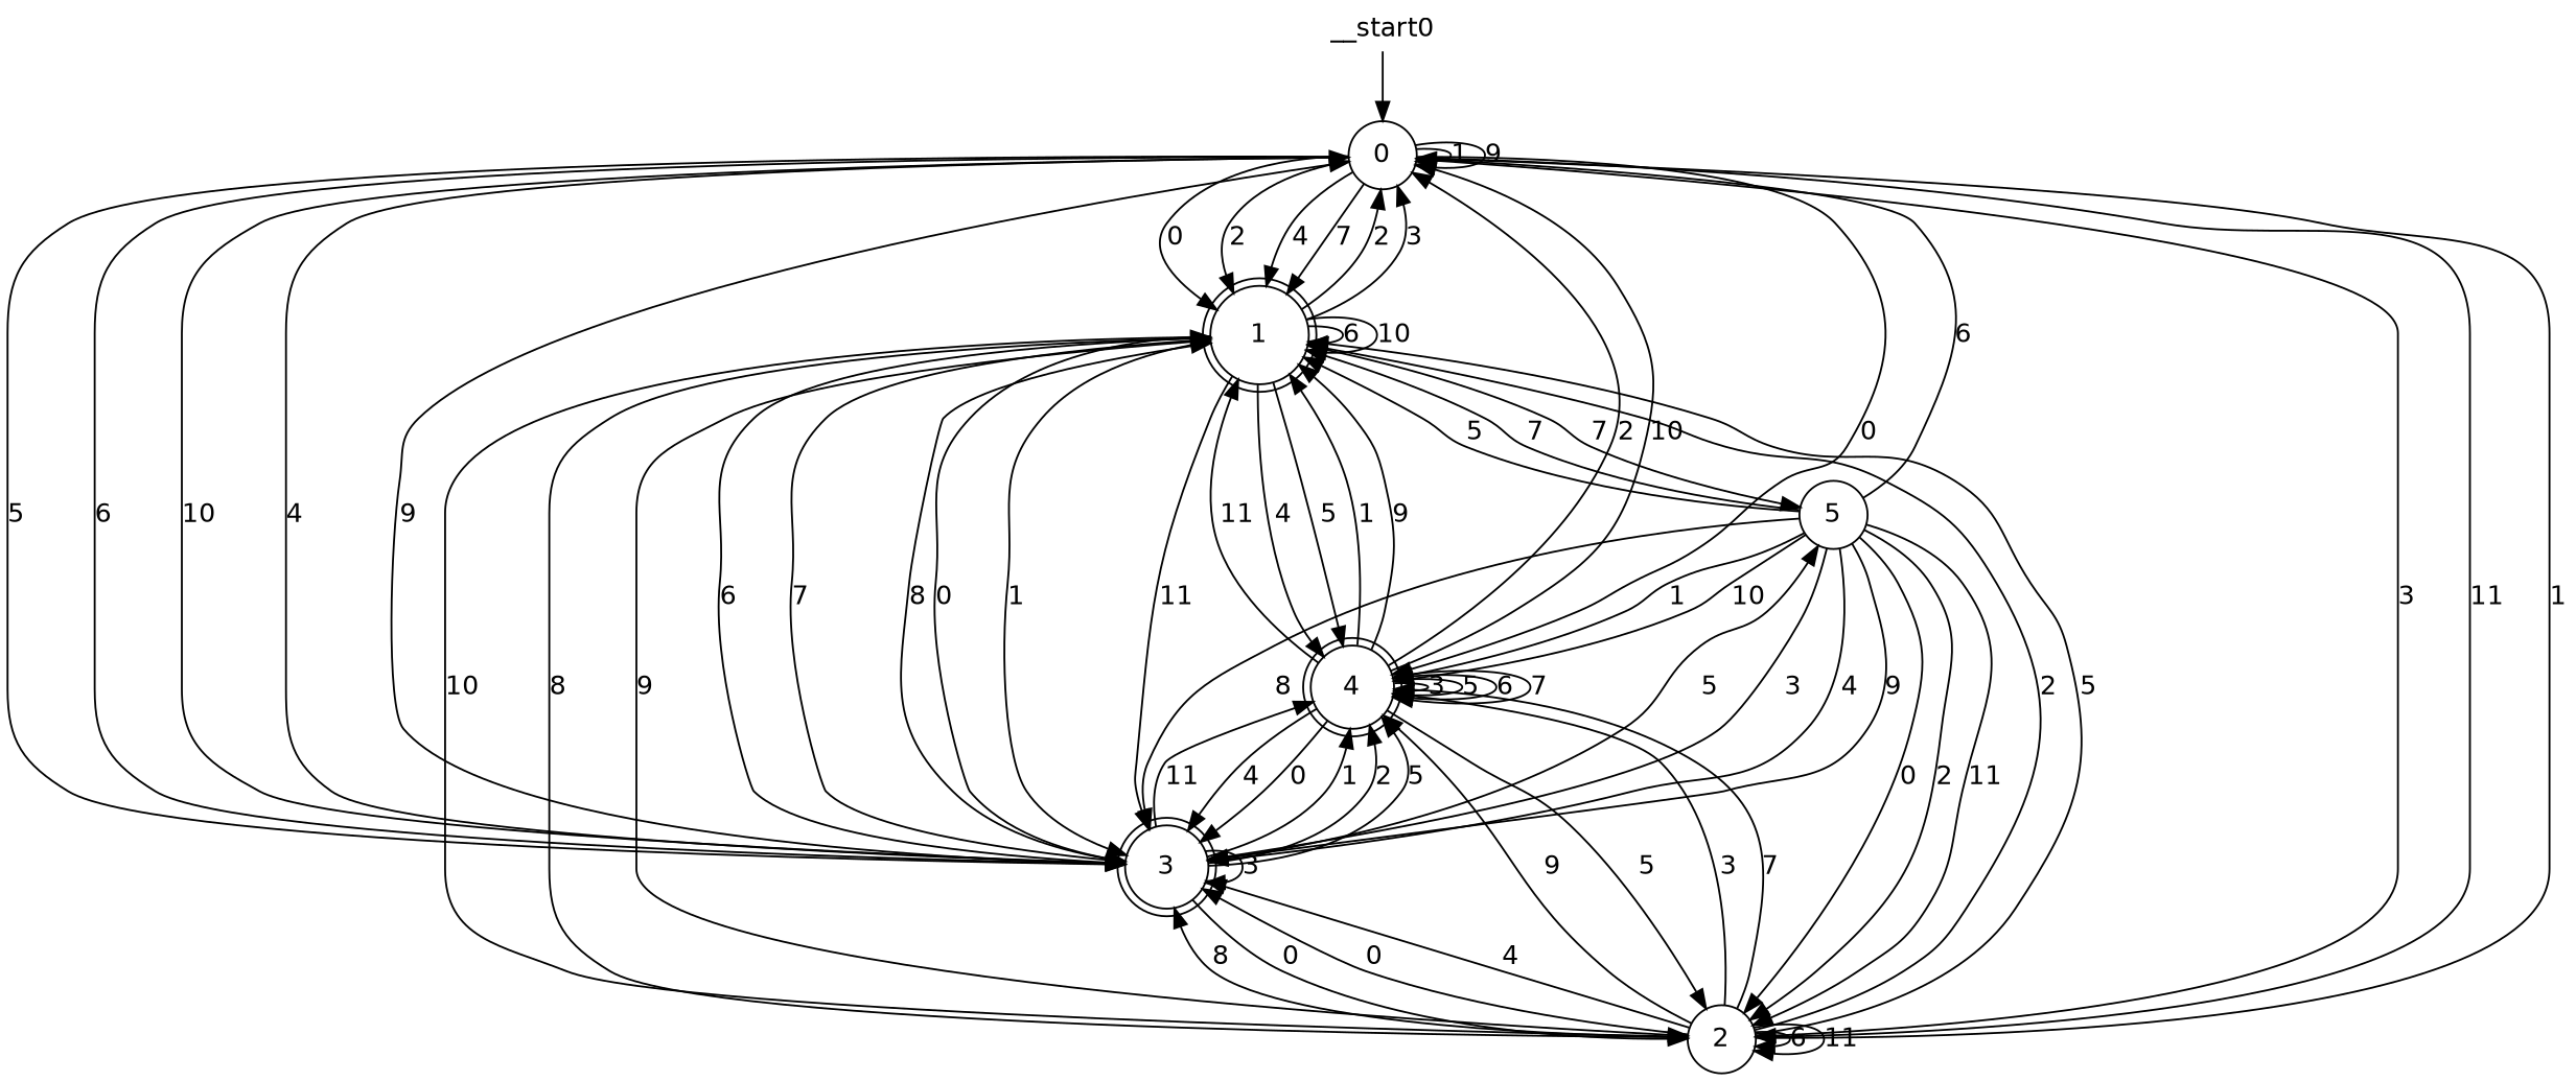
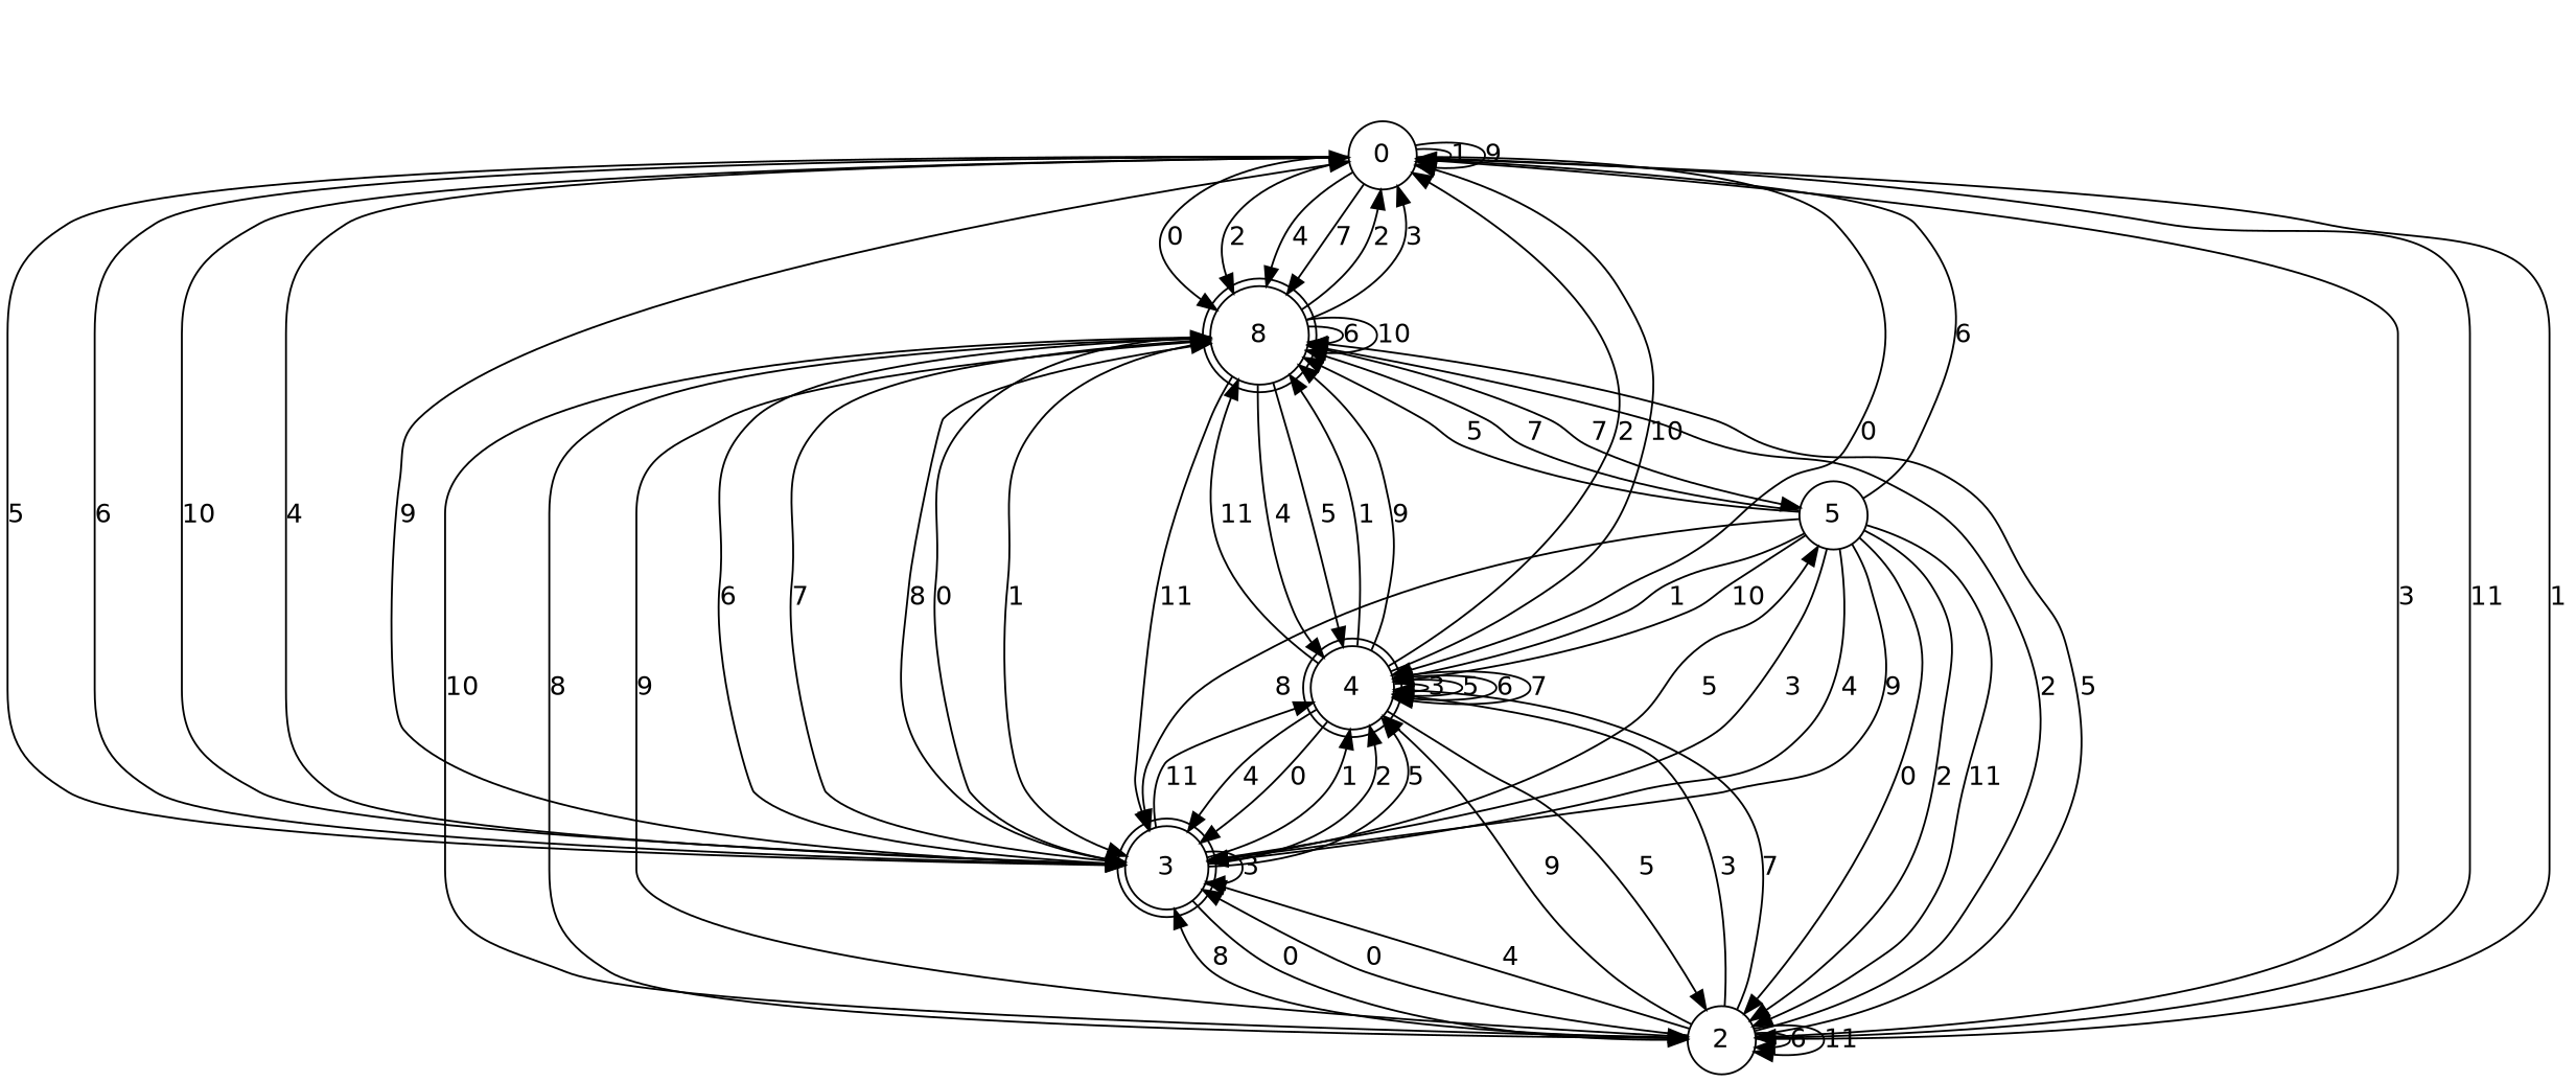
  digraph {
    fontname="DejaVu Sans"
    node [fontname="DejaVu Sans" shape=circle]
    edge [fontname="DejaVu Sans"]
    n1 [label=0]
-   n2 [label=1 shape=doublecircle]
+   n2 [label=8 shape=doublecircle]
    n3 [label=2]
    n4 [label=3 shape=doublecircle]
    n5 [label=4 shape=doublecircle]
    n6 [label=5]
-   __start0 [height=0 shape=none width=0]
    n1 -> n1 [label=1]
    n1 -> n1 [label=9]
    n1 -> n2 [label=0]
    n1 -> n2 [label=2]
    n1 -> n2 [label=4]
    n1 -> n2 [label=7]
    n1 -> n3 [label=3]
    n1 -> n3 [label=11]
    n1 -> n4 [label=5]
    n1 -> n4 [label=6]
    n1 -> n4 [label=10]
    n1 -> n5 [label=0]
    n2 -> n1 [label=2]
    n2 -> n1 [label=3]
    n2 -> n2 [label=6]
    n2 -> n2 [label=10]
    n2 -> n3 [label=8]
    n2 -> n3 [label=9]
    n2 -> n4 [label=0]
    n2 -> n4 [label=1]
    n2 -> n4 [label=11]
    n2 -> n5 [label=4]
    n2 -> n5 [label=5]
    n2 -> n6 [label=7]
    n3 -> n1 [label=1]
    n3 -> n2 [label=2]
    n3 -> n2 [label=5]
    n3 -> n2 [label=10]
    n3 -> n3 [label=6]
    n3 -> n3 [label=11]
    n3 -> n4 [label=0]
    n3 -> n4 [label=4]
    n3 -> n4 [label=8]
    n3 -> n5 [label=3]
    n3 -> n5 [label=7]
    n3 -> n5 [label=9]
    n4 -> n1 [label=4]
    n4 -> n1 [label=9]
    n4 -> n2 [label=6]
    n4 -> n2 [label=7]
    n4 -> n2 [label=8]
    n4 -> n3 [label=0]
    n4 -> n4 [label=3]
    n4 -> n5 [label=1]
    n4 -> n5 [label=2]
    n4 -> n5 [label=5]
    n4 -> n5 [label=11]
    n4 -> n6 [label=5]
    n5 -> n1 [label=2]
    n5 -> n1 [label=10]
    n5 -> n2 [label=1]
    n5 -> n2 [label=9]
    n5 -> n2 [label=11]
    n5 -> n3 [label=5]
    n5 -> n4 [label=0]
    n5 -> n4 [label=4]
    n5 -> n5 [label=3]
    n5 -> n5 [label=5]
    n5 -> n5 [label=6]
    n5 -> n5 [label=7]
    n6 -> n1 [label=6]
    n6 -> n2 [label=5]
    n6 -> n2 [label=7]
    n6 -> n3 [label=0]
    n6 -> n3 [label=2]
    n6 -> n3 [label=11]
    n6 -> n4 [label=3]
    n6 -> n4 [label=4]
    n6 -> n4 [label=8]
    n6 -> n4 [label=9]
    n6 -> n5 [label=1]
    n6 -> n5 [label=10]
-   __start0 -> n1
  }
